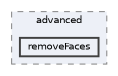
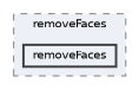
  digraph {
    compound=true
    n1 [color=grey25 fillcolor="#edf0f7" fontname=Helvetica fontsize=10 height=0.2 label=removeFaces shape=box style="filled,bold" width=0.4]
    subgraph cluster_1 {
      bgcolor="#edf0f7"
      fontname=Helvetica
      fontsize=10
-     label=advanced
+     label=removeFaces
      pencolor=grey50
      style="filled,dashed"
      n1
    }
  }
